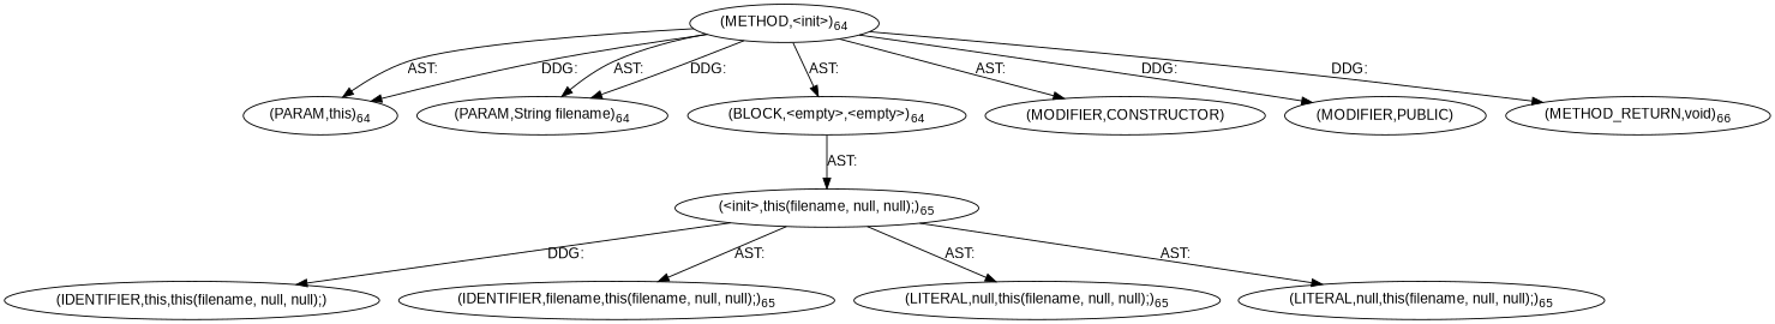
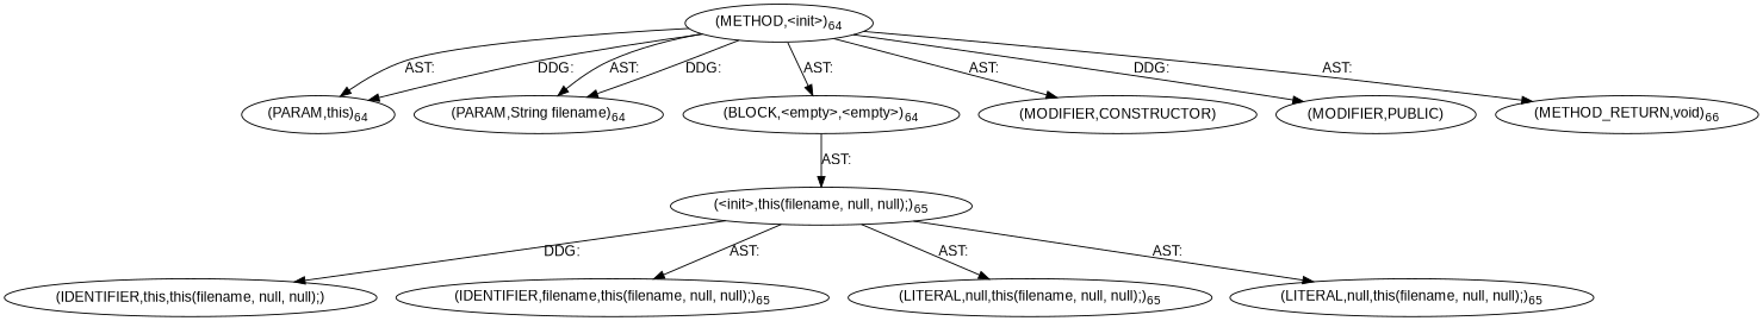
  digraph {
    fontname="Liberation Sans"
    node [fontname="Liberation Sans"]
    edge [fontname="Liberation Sans"]
    n1 [label=<(METHOD,&lt;init&gt;)<SUB>64</SUB>>]
    n2 [label=<(PARAM,this)<SUB>64</SUB>>]
    n3 [label=<(PARAM,String filename)<SUB>64</SUB>>]
    n4 [label=<(BLOCK,&lt;empty&gt;,&lt;empty&gt;)<SUB>64</SUB>>]
    n5 [label=<(MODIFIER,CONSTRUCTOR)>]
    n6 [label=<(MODIFIER,PUBLIC)>]
    n7 [label=<(METHOD_RETURN,void)<SUB>66</SUB>>]
    n8 [label=<(&lt;init&gt;,this(filename, null, null);)<SUB>65</SUB>>]
    n9 [label=<(IDENTIFIER,this,this(filename, null, null);)>]
    n10 [label=<(IDENTIFIER,filename,this(filename, null, null);)<SUB>65</SUB>>]
    n11 [label=<(LITERAL,null,this(filename, null, null);)<SUB>65</SUB>>]
    n12 [label=<(LITERAL,null,this(filename, null, null);)<SUB>65</SUB>>]
    n1 -> n2 [label="AST: "]
    n1 -> n2 [label="DDG: "]
    n1 -> n3 [label="AST: "]
    n1 -> n3 [label="DDG: "]
    n1 -> n4 [label="AST: "]
    n1 -> n5 [label="AST: "]
    n1 -> n6 [label="DDG: "]
-   n1 -> n7 [label="DDG: "]
+   n1 -> n7 [label="AST: "]
    n4 -> n8 [label="AST: "]
    n8 -> n9 [label="DDG: "]
    n8 -> n10 [label="AST: "]
    n8 -> n11 [label="AST: "]
    n8 -> n12 [label="AST: "]
  }
